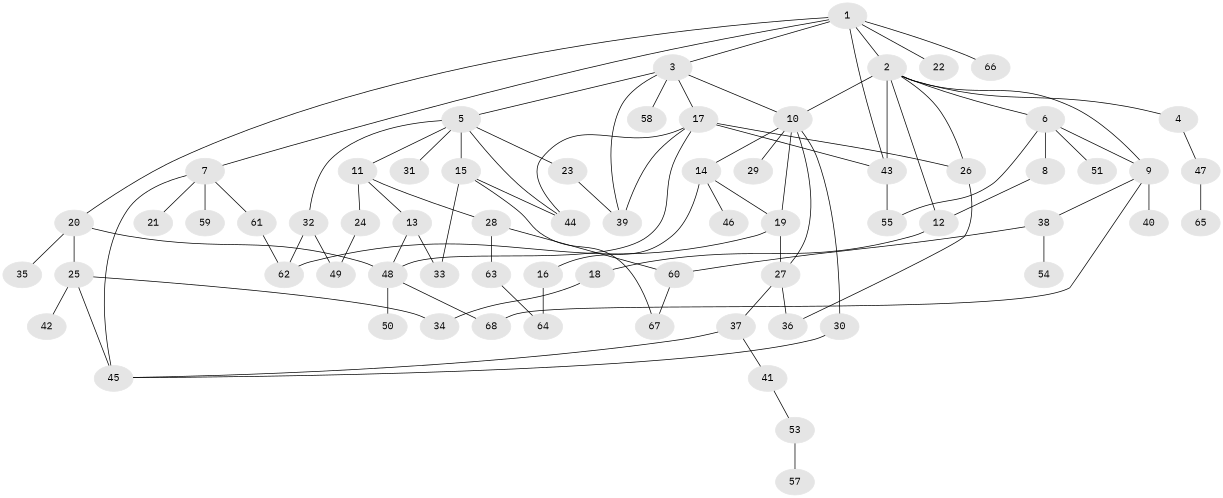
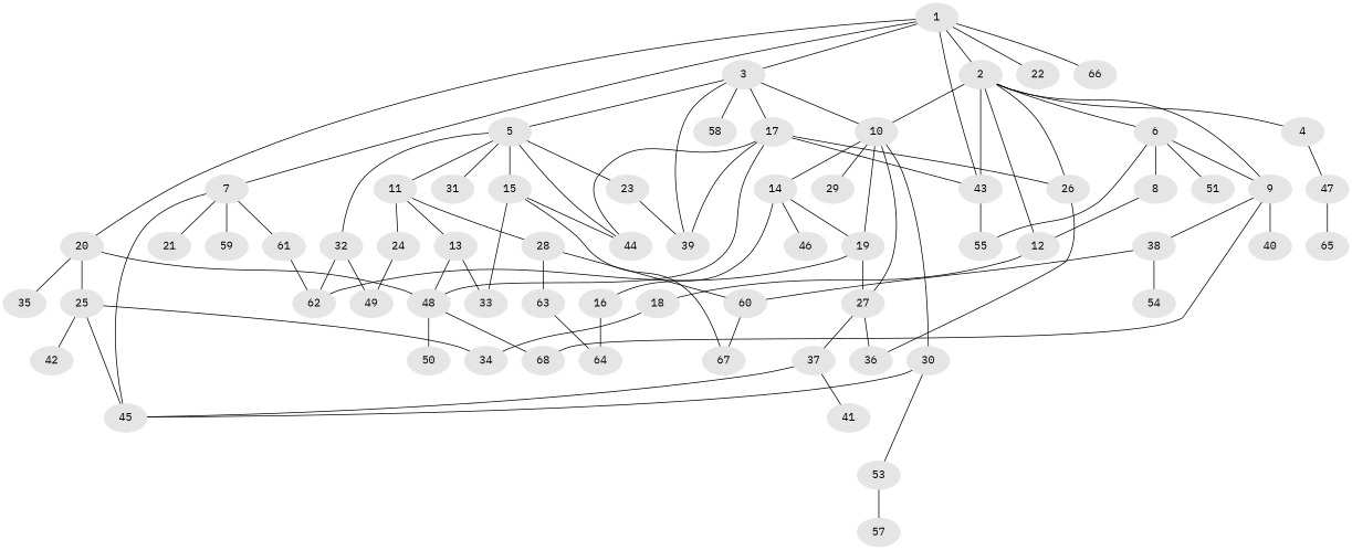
  graph {
    fontname="IBM Plex Mono"
    node [color=gray90 fontname="IBM Plex Mono" style=filled]
    edge [fontname="IBM Plex Mono" weight=1.0]
    1
    2
    3
    7
    20
    22
    43
    66
    4
    6
    9
    10
    12
    26
    5
    17
    39
    58
    21
    45
    59
    61
    48
    25
    35
    55
    47
    8
    51
    38
    40
    68
    14
    19
    27
    29
    30
    18
    36
    11
    15
    23
    31
    32
    44
    65
    13
    24
    28
    33
    67
    62
    49
    60
    54
    16
    46
    37
    63
    34
    50
    64
    42
    41
    53
    57
    1 -- 2
    1 -- 3
    1 -- 7
    1 -- 20
    1 -- 22
    1 -- 43
    1 -- 66
    2 -- 43
    2 -- 4
    2 -- 6
    2 -- 9
    2 -- 10 [weight=3.0]
    2 -- 12
    2 -- 26
    3 -- 10
    3 -- 5
    3 -- 17
    3 -- 39
    3 -- 58
    7 -- 21
    7 -- 45
    7 -- 59
    7 -- 61
    20 -- 48
    20 -- 25
    20 -- 35
    43 -- 55
    4 -- 47
    6 -- 9
    6 -- 55
    6 -- 8
    6 -- 51
    9 -- 38
    9 -- 40
    9 -- 68
    10 -- 14
    10 -- 19 [weight=2.0]
    10 -- 27
    10 -- 29 [weight=3.0]
    10 -- 30
    12 -- 18
    26 -- 36
    5 -- 11
    5 -- 15
    5 -- 23
    5 -- 31
    5 -- 32
    5 -- 44
    17 -- 43
    17 -- 26
    17 -- 39
    17 -- 48
    17 -- 44
    61 -- 62
    48 -- 68
    48 -- 50
    25 -- 45 [weight=2.0]
    25 -- 34
    25 -- 42
    47 -- 65
    8 -- 12 [weight=2.0]
    38 -- 60
    38 -- 54
    14 -- 19
    14 -- 16
    14 -- 46
    19 -- 27 [weight=2.0]
    19 -- 62
    27 -- 36
    27 -- 37
    30 -- 45
    18 -- 34
    11 -- 13
    11 -- 24
    11 -- 28
    15 -- 44
    15 -- 33
    15 -- 67
    23 -- 39 [weight=3.0]
    32 -- 62
    32 -- 49
    13 -- 48
    13 -- 33
    24 -- 49
    28 -- 60
    28 -- 63
    60 -- 67
    16 -- 64
    37 -- 45
    37 -- 41
    63 -- 64
-   41 -- 53
+   30 -- 53
    53 -- 57
  }
